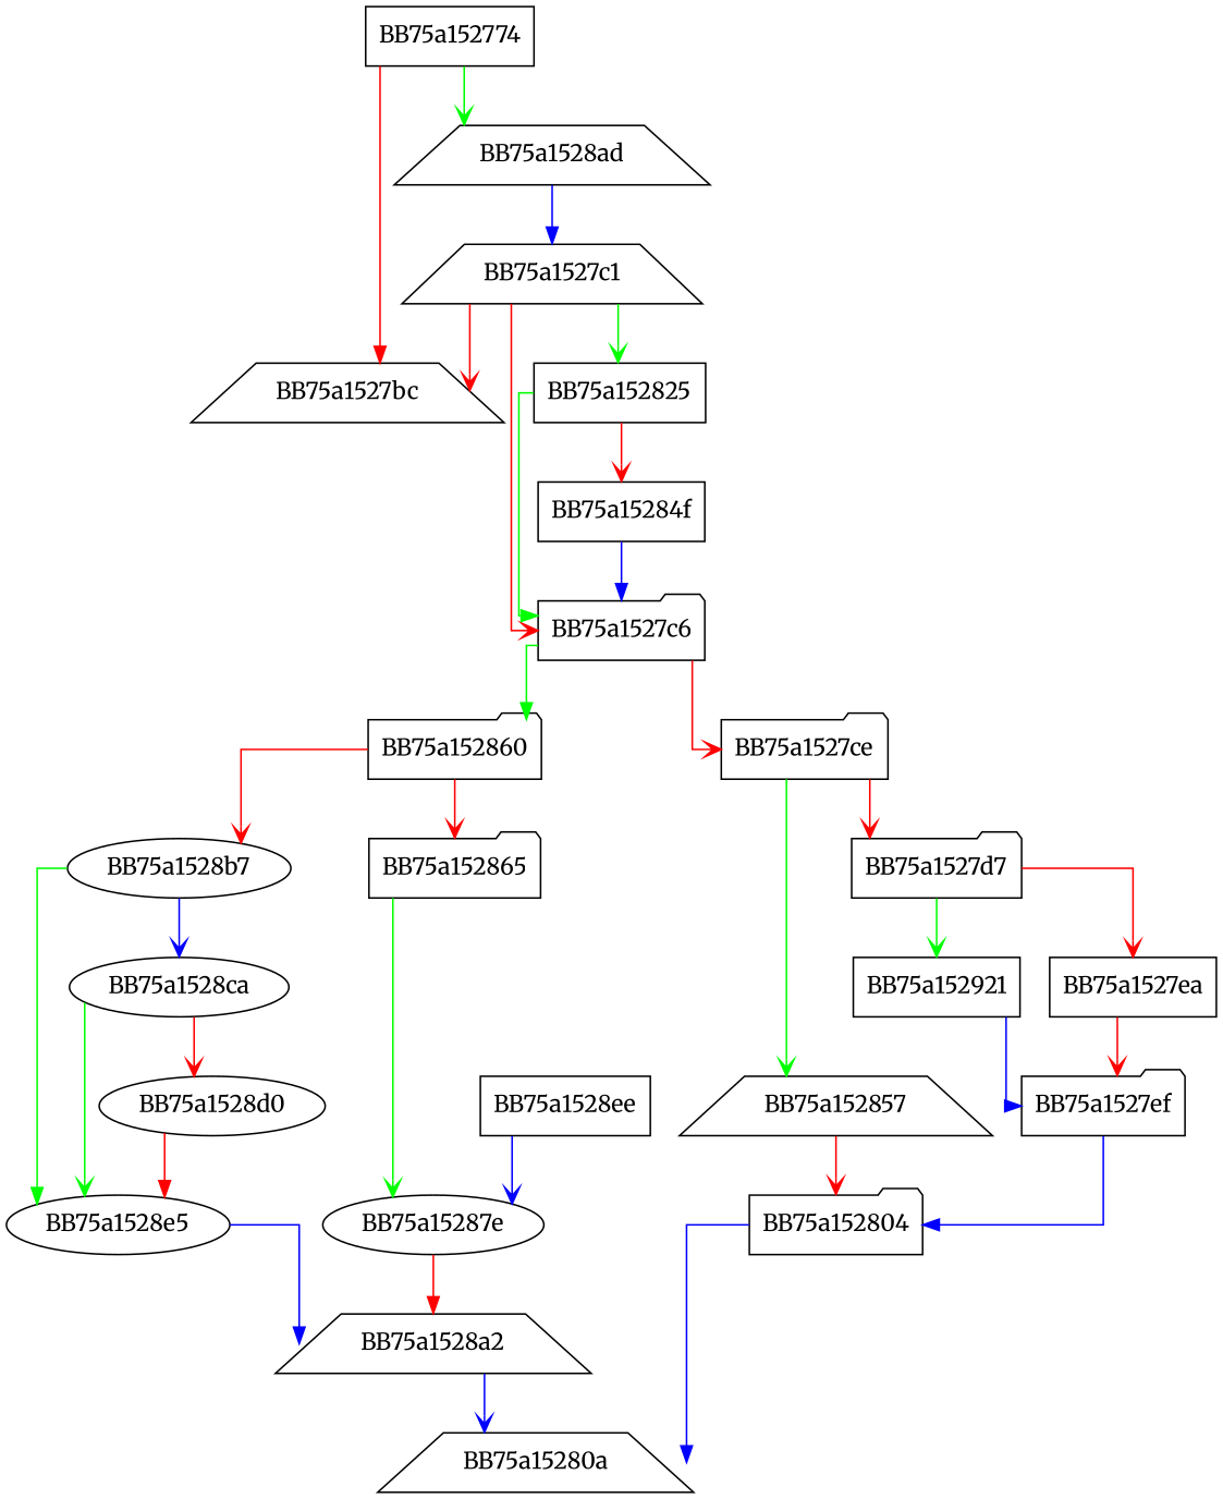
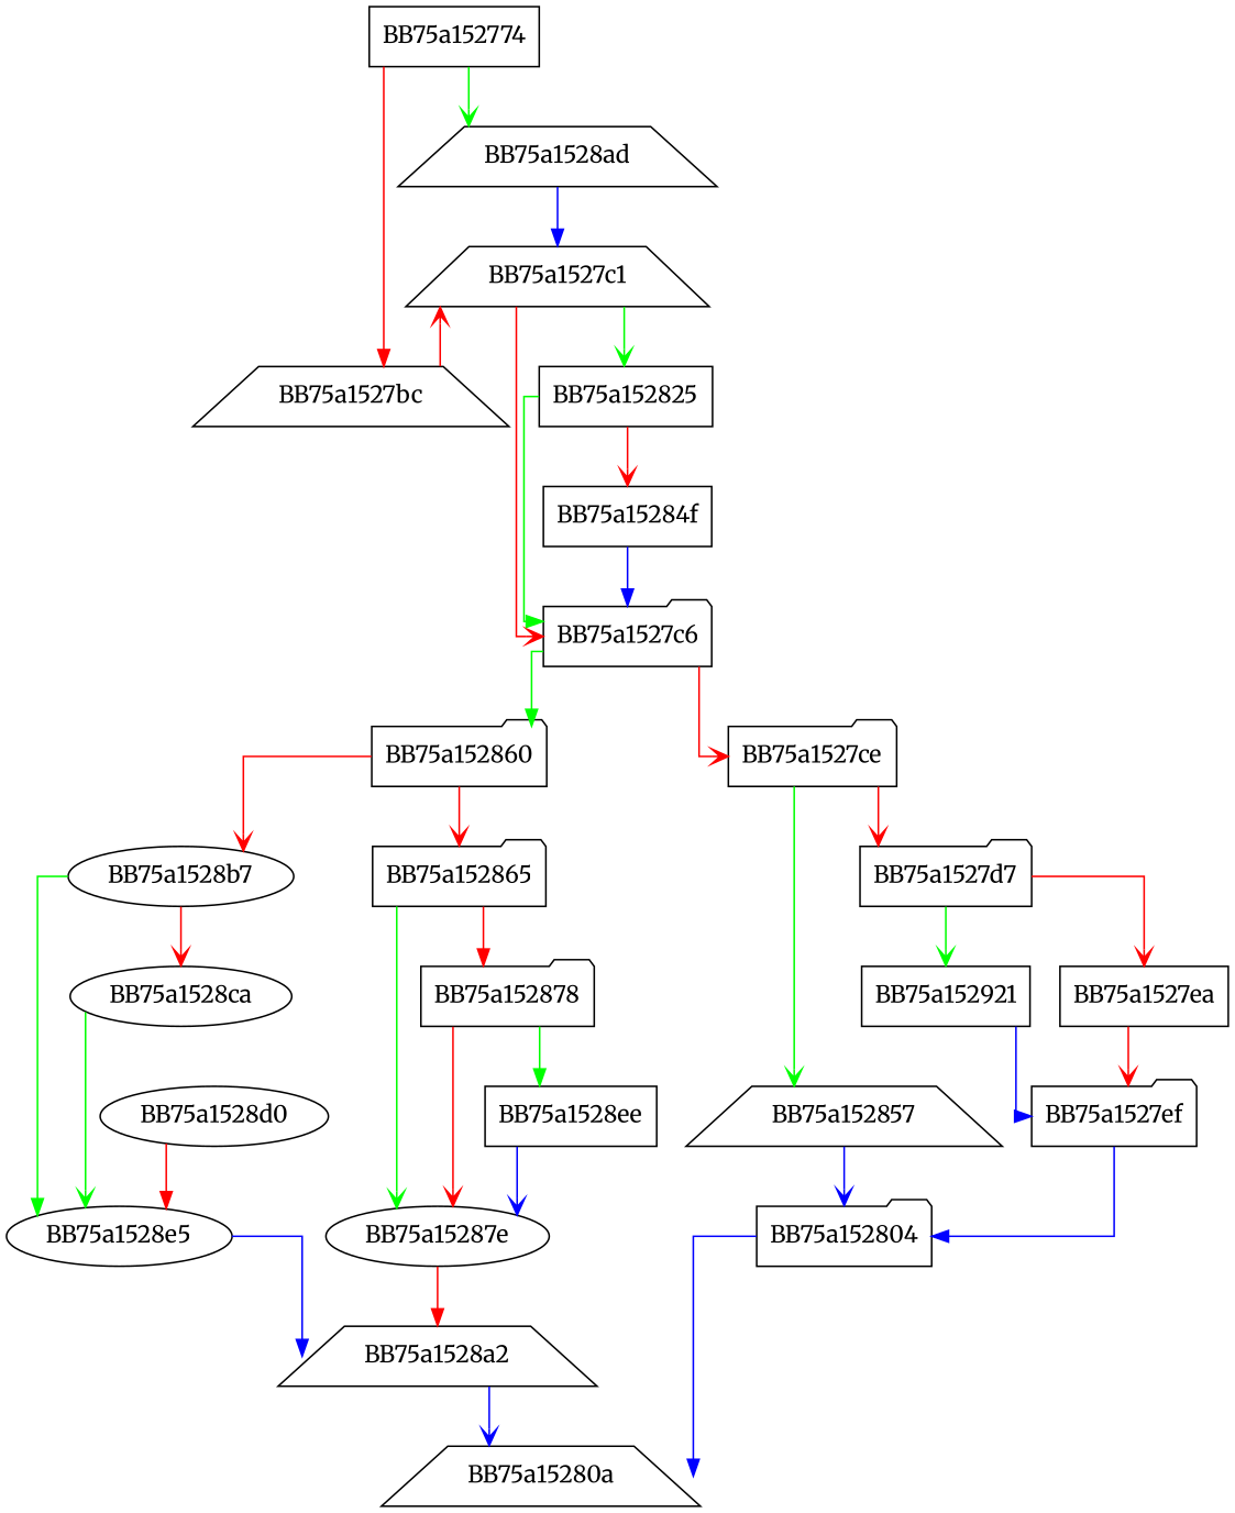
  digraph {
    fontname=Merriweather
    splines=ortho
    node [fontname=Merriweather shape=folder]
    edge [arrowhead=vee color=red fontname=Merriweather]
    BB75a152774 [shape=box]
    BB75a1528ad [shape=trapezium]
    BB75a1527bc [shape=trapezium]
    BB75a1527c1 [shape=trapezium]
    BB75a152825 [shape=box]
    BB75a1527c6
    BB75a15284f [shape=box]
    BB75a152860
    BB75a1527ce
    BB75a1528b7 [shape=ellipse]
    BB75a152865
    BB75a152857 [shape=trapezium]
    BB75a1527d7
    BB75a1528e5 [shape=ellipse]
    BB75a1528ca [shape=ellipse]
    BB75a15287e [shape=ellipse]
+   BB75a152878
    BB75a152804
    BB75a152921 [shape=box]
    BB75a1527ea [shape=box]
    BB75a15280a [shape=trapezium]
    BB75a1527ef
    BB75a1528a2 [shape=trapezium]
    BB75a1528d0 [shape=ellipse]
    BB75a1528ee [shape=box]
    BB75a152774 -> BB75a1528ad [color=green]
    BB75a152774 -> BB75a1527bc [arrowhead=normal]
    BB75a1528ad -> BB75a1527c1 [arrowhead=normal color=blue]
-   BB75a1527c1 -> BB75a1527bc
+   BB75a1527bc -> BB75a1527c1
    BB75a1527c1 -> BB75a152825 [color=green]
    BB75a1527c1 -> BB75a1527c6
    BB75a152825 -> BB75a1527c6 [arrowhead=normal color=green]
    BB75a152825 -> BB75a15284f
    BB75a1527c6 -> BB75a152860 [arrowhead=normal color=green]
    BB75a1527c6 -> BB75a1527ce
    BB75a15284f -> BB75a1527c6 [arrowhead=normal color=blue]
    BB75a152860 -> BB75a1528b7
    BB75a152860 -> BB75a152865
    BB75a1527ce -> BB75a152857 [color=green]
    BB75a1527ce -> BB75a1527d7
    BB75a1528b7 -> BB75a1528e5 [arrowhead=normal color=green]
-   BB75a1528b7 -> BB75a1528ca [color=blue]
+   BB75a1528b7 -> BB75a1528ca
    BB75a152865 -> BB75a15287e [color=green]
-   BB75a152857 -> BB75a152804
+   BB75a152865 -> BB75a152878 [arrowhead=normal]
+   BB75a152857 -> BB75a152804 [color=blue]
    BB75a1527d7 -> BB75a152921 [color=green]
    BB75a1527d7 -> BB75a1527ea
    BB75a1528e5 -> BB75a1528a2 [arrowhead=normal color=blue]
    BB75a1528ca -> BB75a1528e5 [color=green]
-   BB75a1528ca -> BB75a1528d0
    BB75a15287e -> BB75a1528a2 [arrowhead=normal]
+   BB75a152878 -> BB75a15287e
+   BB75a152878 -> BB75a1528ee [arrowhead=normal color=green]
    BB75a152804 -> BB75a15280a [arrowhead=normal color=blue]
    BB75a152921 -> BB75a1527ef [arrowhead=normal color=blue]
    BB75a1527ea -> BB75a1527ef
    BB75a1527ef -> BB75a152804 [arrowhead=normal color=blue]
    BB75a1528a2 -> BB75a15280a [color=blue]
    BB75a1528d0 -> BB75a1528e5 [arrowhead=normal]
    BB75a1528ee -> BB75a15287e [color=blue]
  }
